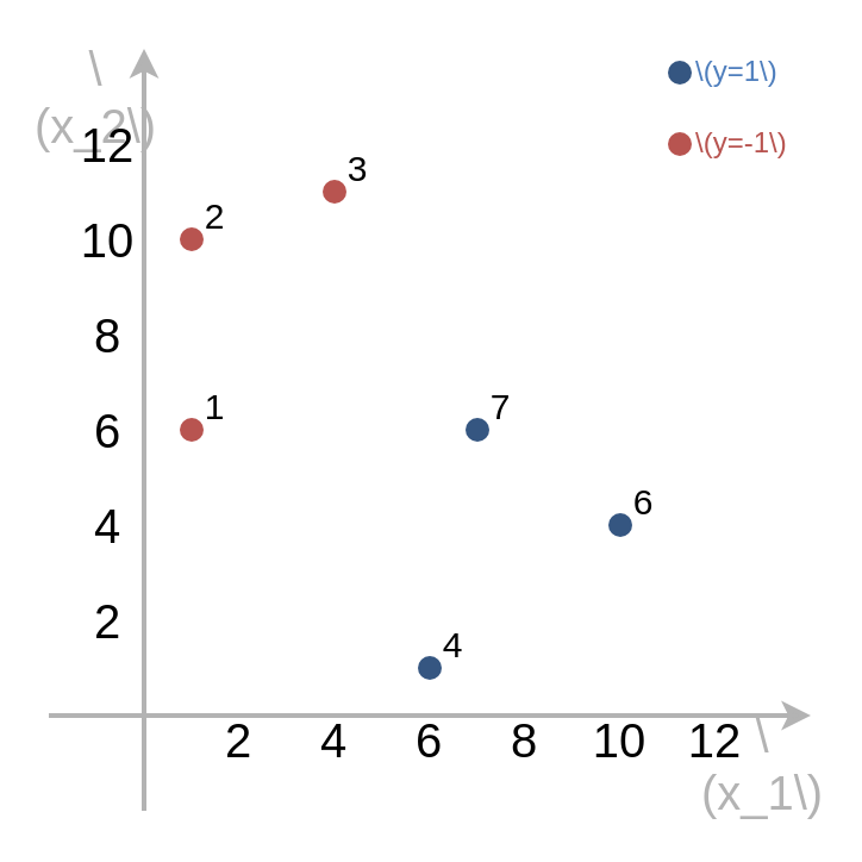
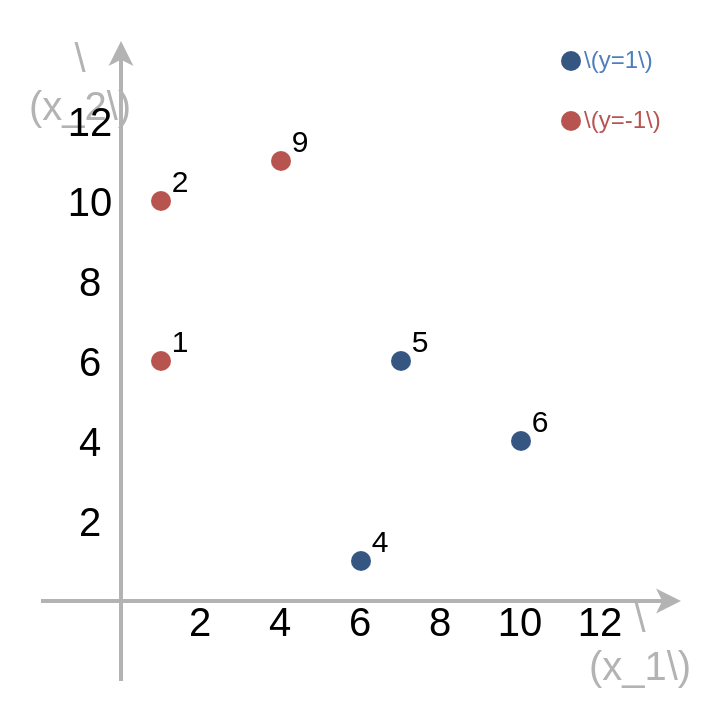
  <mxCell id="0" />
  <mxCell id="1" parent="0" />
  <mxCell id="2" value="" style="endArrow=classic;html=1;fontFamily=Comic Sans MS;fontSize=30;fontColor=#003366;strokeWidth=2;strokeColor=#B3B3B3;" parent="1" edge="1"><mxGeometry x="220" y="200" width="50" height="50" as="geometry"><mxPoint x="60" y="340" as="sourcePoint" /><mxPoint x="60" y="20" as="targetPoint" /></mxGeometry></mxCell>
  <mxCell id="3" value="" style="endArrow=classic;html=1;fontFamily=Comic Sans MS;fontSize=30;fontColor=#003366;strokeWidth=2;strokeColor=#B3B3B3;" parent="1" edge="1"><mxGeometry x="240" y="220" width="50" height="50" as="geometry"><mxPoint x="20" y="300" as="sourcePoint" /><mxPoint x="340" y="300" as="targetPoint" /></mxGeometry></mxCell>
  <mxCell id="4" value="" style="ellipse;whiteSpace=wrap;html=1;fontSize=20;fontColor=#000000;strokeColor=none;fillColor=#355681;" parent="1" vertex="1"><mxGeometry x="195" y="175" width="10" height="10" as="geometry" /></mxCell>
  <mxCell id="5" value="" style="ellipse;whiteSpace=wrap;html=1;fontSize=20;fontColor=#000000;strokeColor=none;fillColor=#355681;" parent="1" vertex="1"><mxGeometry x="175" y="275" width="10" height="10" as="geometry" /></mxCell>
  <mxCell id="6" value="" style="ellipse;whiteSpace=wrap;html=1;fontSize=20;fontColor=#000000;strokeColor=none;fillColor=#355681;" parent="1" vertex="1"><mxGeometry x="255" y="215" width="10" height="10" as="geometry" /></mxCell>
  <mxCell id="7" value="" style="ellipse;whiteSpace=wrap;html=1;fontSize=20;fontColor=#000000;strokeColor=none;fillColor=#B85450;" parent="1" vertex="1"><mxGeometry x="135" y="75" width="10" height="10" as="geometry" /></mxCell>
  <mxCell id="8" value="" style="ellipse;whiteSpace=wrap;html=1;fontSize=20;fontColor=#000000;strokeColor=none;fillColor=#B85450;" parent="1" vertex="1"><mxGeometry x="75" y="95" width="10" height="10" as="geometry" /></mxCell>
  <mxCell id="9" value="" style="ellipse;whiteSpace=wrap;html=1;fontSize=20;fontColor=#000000;strokeColor=none;fillColor=#B85450;" parent="1" vertex="1"><mxGeometry x="75" y="175" width="10" height="10" as="geometry" /></mxCell>
  <mxCell id="10" value="" style="ellipse;whiteSpace=wrap;html=1;fontSize=20;fontColor=#000000;strokeColor=none;fillColor=#355681;" parent="1" vertex="1"><mxGeometry x="280" y="25" width="10" height="10" as="geometry" /></mxCell>
  <mxCell id="11" value="" style="ellipse;whiteSpace=wrap;html=1;fontSize=20;fontColor=#000000;strokeColor=none;fillColor=#B85450;" parent="1" vertex="1"><mxGeometry x="280" y="55" width="10" height="10" as="geometry" /></mxCell>
  <mxCell id="12" value="\(y=1\)" style="text;html=1;strokeColor=none;fillColor=none;align=left;verticalAlign=middle;whiteSpace=wrap;rounded=0;fontColor=#4E7EBD;fontStyle=0" parent="1" vertex="1"><mxGeometry x="290" y="20" width="50" height="20" as="geometry" /></mxCell>
  <mxCell id="13" value="\(y=-1\)" style="text;html=1;strokeColor=none;fillColor=none;align=left;verticalAlign=middle;whiteSpace=wrap;rounded=0;fontStyle=0;fontColor=#B85450;" parent="1" vertex="1"><mxGeometry x="290" y="50" width="50" height="20" as="geometry" /></mxCell>
  <mxCell id="14" value="\(x_1\)" style="text;html=1;strokeColor=none;fillColor=none;align=center;verticalAlign=middle;whiteSpace=wrap;rounded=0;fontSize=20;fontColor=#B3B3B3;" parent="1" vertex="1"><mxGeometry x="300" y="300" width="40" height="40" as="geometry" /></mxCell>
  <mxCell id="15" value="\(x_2\)" style="text;html=1;strokeColor=none;fillColor=none;align=center;verticalAlign=middle;whiteSpace=wrap;rounded=0;fontSize=20;fontColor=#B3B3B3;" parent="1" vertex="1"><mxGeometry x="20" y="20" width="40" height="40" as="geometry" /></mxCell>
  <mxCell id="16" value="2" style="text;html=1;strokeColor=none;fillColor=none;align=center;verticalAlign=middle;whiteSpace=wrap;rounded=0;fontSize=20;" parent="1" vertex="1"><mxGeometry x="30" y="250" width="30" height="20" as="geometry" /></mxCell>
  <mxCell id="17" value="4" style="text;html=1;strokeColor=none;fillColor=none;align=center;verticalAlign=middle;whiteSpace=wrap;rounded=0;fontSize=20;" parent="1" vertex="1"><mxGeometry x="30" y="210" width="30" height="20" as="geometry" /></mxCell>
  <mxCell id="18" value="6" style="text;html=1;strokeColor=none;fillColor=none;align=center;verticalAlign=middle;whiteSpace=wrap;rounded=0;fontSize=20;" parent="1" vertex="1"><mxGeometry x="30" y="170" width="30" height="20" as="geometry" /></mxCell>
  <mxCell id="19" value="8" style="text;html=1;strokeColor=none;fillColor=none;align=center;verticalAlign=middle;whiteSpace=wrap;rounded=0;fontSize=20;" parent="1" vertex="1"><mxGeometry x="30" y="130" width="30" height="20" as="geometry" /></mxCell>
  <mxCell id="20" value="10" style="text;html=1;strokeColor=none;fillColor=none;align=center;verticalAlign=middle;whiteSpace=wrap;rounded=0;fontSize=20;" parent="1" vertex="1"><mxGeometry x="30" y="90" width="30" height="20" as="geometry" /></mxCell>
  <mxCell id="21" value="12" style="text;html=1;strokeColor=none;fillColor=none;align=center;verticalAlign=middle;whiteSpace=wrap;rounded=0;fontSize=20;" parent="1" vertex="1"><mxGeometry x="30" y="50" width="30" height="20" as="geometry" /></mxCell>
  <mxCell id="22" value="2" style="text;html=1;strokeColor=none;fillColor=none;align=center;verticalAlign=middle;whiteSpace=wrap;rounded=0;fontSize=20;" parent="1" vertex="1"><mxGeometry x="80" y="300" width="40" height="20" as="geometry" /></mxCell>
  <mxCell id="23" value="4" style="text;html=1;strokeColor=none;fillColor=none;align=center;verticalAlign=middle;whiteSpace=wrap;rounded=0;fontSize=20;" parent="1" vertex="1"><mxGeometry x="120" y="300" width="40" height="20" as="geometry" /></mxCell>
  <mxCell id="24" value="6" style="text;html=1;strokeColor=none;fillColor=none;align=center;verticalAlign=middle;whiteSpace=wrap;rounded=0;fontSize=20;" parent="1" vertex="1"><mxGeometry x="160" y="300" width="40" height="20" as="geometry" /></mxCell>
  <mxCell id="25" value="8" style="text;html=1;strokeColor=none;fillColor=none;align=center;verticalAlign=middle;whiteSpace=wrap;rounded=0;fontSize=20;" parent="1" vertex="1"><mxGeometry x="200" y="300" width="40" height="20" as="geometry" /></mxCell>
  <mxCell id="26" value="10" style="text;html=1;strokeColor=none;fillColor=none;align=center;verticalAlign=middle;whiteSpace=wrap;rounded=0;fontSize=20;" parent="1" vertex="1"><mxGeometry x="240" y="300" width="40" height="20" as="geometry" /></mxCell>
  <mxCell id="27" value="12" style="text;html=1;strokeColor=none;fillColor=none;align=center;verticalAlign=middle;whiteSpace=wrap;rounded=0;fontSize=20;" parent="1" vertex="1"><mxGeometry x="280" y="300" width="40" height="20" as="geometry" /></mxCell>
  <mxCell id="28" value="4" style="text;html=1;strokeColor=none;fillColor=none;align=center;verticalAlign=middle;whiteSpace=wrap;rounded=0;fontSize=15;" vertex="1" parent="1"><mxGeometry x="180" y="260" width="20" height="20" as="geometry" /></mxCell>
- <mxCell id="29" value="7" style="text;html=1;strokeColor=none;fillColor=none;align=center;verticalAlign=middle;whiteSpace=wrap;rounded=0;fontSize=15;" vertex="1" parent="1"><mxGeometry x="200" y="160" width="20" height="20" as="geometry" /></mxCell>
+ <mxCell id="29" value="5" style="text;html=1;strokeColor=none;fillColor=none;align=center;verticalAlign=middle;whiteSpace=wrap;rounded=0;fontSize=15;" vertex="1" parent="1"><mxGeometry x="200" y="160" width="20" height="20" as="geometry" /></mxCell>
  <mxCell id="30" value="6" style="text;html=1;strokeColor=none;fillColor=none;align=center;verticalAlign=middle;whiteSpace=wrap;rounded=0;fontSize=15;" vertex="1" parent="1"><mxGeometry x="260" y="200" width="20" height="20" as="geometry" /></mxCell>
  <mxCell id="31" value="1" style="text;html=1;strokeColor=none;fillColor=none;align=center;verticalAlign=middle;whiteSpace=wrap;rounded=0;fontSize=15;" vertex="1" parent="1"><mxGeometry x="80" y="160" width="20" height="20" as="geometry" /></mxCell>
  <mxCell id="32" value="2" style="text;html=1;strokeColor=none;fillColor=none;align=center;verticalAlign=middle;whiteSpace=wrap;rounded=0;fontSize=15;" vertex="1" parent="1"><mxGeometry x="80" y="80" width="20" height="20" as="geometry" /></mxCell>
- <mxCell id="33" value="3" style="text;html=1;strokeColor=none;fillColor=none;align=center;verticalAlign=middle;whiteSpace=wrap;rounded=0;fontSize=15;" vertex="1" parent="1"><mxGeometry x="140" y="60" width="20" height="20" as="geometry" /></mxCell>
+ <mxCell id="33" value="9" style="text;html=1;strokeColor=none;fillColor=none;align=center;verticalAlign=middle;whiteSpace=wrap;rounded=0;fontSize=15;" vertex="1" parent="1"><mxGeometry x="140" y="60" width="20" height="20" as="geometry" /></mxCell>
